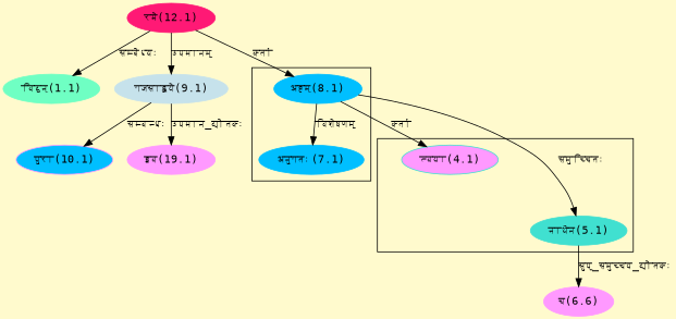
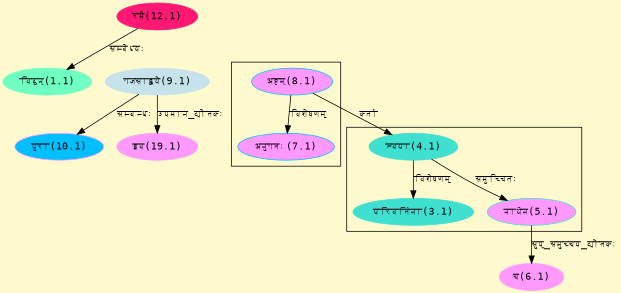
  digraph {
    bgcolor=lemonchiffon1
    compound=true
    fontname="DejaVu Sans Mono"
    rankdir=BT
    node [color="#40E0D0" fontname="DejaVu Sans Mono" style=filled]
    edge [dir=back fontname="DejaVu Sans Mono"]
-   n2 [label="त्वया(4.1)" fillcolor="#FF99FF"]
-   n3 [label="नाथेन(5.1)"]
-   n4 [color="#00BFFF" label="अनुगतः(7.1)"]
-   n5 [color="#00BFFF" label="अहम्(8.1)"]
+   n1 [label="परिवर्तिना(3.1)"]
+   n2 [label="त्वया(4.1)"]
+   n3 [label="नाथेन(5.1)" fillcolor="#FF99FF"]
+   n4 [color="#00BFFF" label="अनुगतः(7.1)" fillcolor="#FF99FF"]
+   n5 [color="#00BFFF" label="अहम्(8.1)" fillcolor="#FF99FF"]
    n6 [color="#FF1975" label="रमे(12.1)"]
    n7 [color="#6FFFC3" label="विद्वन्(1.1)"]
-   n8 [color="#FF99FF" label="च(6.6)"]
+   n8 [color="#FF99FF" label="च(6.1)"]
    n9 [color="#C6E2EB" label="गजसाह्वये(9.1)"]
    n10 [color="#FF99FF" fillcolor="#00BFFF" label="पुरा(10.1)"]
    n11 [color="#FF99FF" label="इव(19.1)"]
    subgraph cluster_1 {
+     n1
      n2
      n3
    }
    subgraph cluster_2 {
      n4
      n5
    }
+   n1 -> n2 [label="विशेषणम्"]
    n2 -> n5 [label="कर्ता"]
-   n3 -> n5 [label="समुच्चितः"]
+   n3 -> n2 [label="समुच्चितः"]
    n4 -> n5 [label="विशेषणम्"]
-   n5 -> n6 [label="कर्ता"]
    n7 -> n6 [label="सम्बेध्यः"]
    n8 -> n3 [label="सुप्_समुच्चय_द्योतकः"]
-   n9 -> n6 [label="उपमानम्"]
    n10 -> n9 [label="सम्बन्धः"]
    n11 -> n9 [label="उपमान_द्योतकः"]
  }
